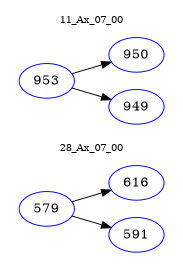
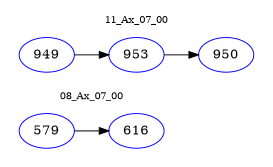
  digraph {
    rankdir=LR
    node [color=blue]
    edge [color=black]
    n1 [label=579]
-   n2 [label=591]
    n3 [label=616]
    n4 [label=949]
    n5 [label=950]
    n6 [label=953]
    subgraph cluster_1 {
      color=white
      fontsize=10
-     label="28_Ax_07_00"
+     label="08_Ax_07_00"
      n1
-     n2
      n3
    }
    subgraph cluster_2 {
      color=white
      fontsize=10
      label="11_Ax_07_00"
      n4
      n5
      n6
    }
-   n1 -> n2
    n1 -> n3
-   n6 -> n4
+   n4 -> n6
    n6 -> n5
  }
